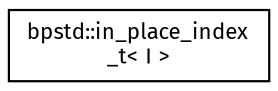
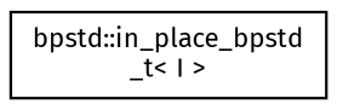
  digraph {
    rankdir=LR
    fontname="Fira Sans"
-   n1 [color=black fillcolor=white fontname="Fira Sans" fontsize=10 height=0.2 label="bpstd::in_place_index\l_t\< I \>" shape=record style=filled width=0.4]
+   n1 [color=black fillcolor=white fontname="Fira Sans" fontsize=10 height=0.2 label="bpstd::in_place_bpstd\l_t\< I \>" shape=record style=filled width=0.4]
  }
